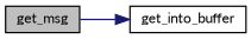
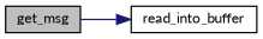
  digraph {
    rankdir=LR
    fontname=Lato
    node [color=black fontname=Lato fontsize=10 shape=record style=filled]
    n1 [fillcolor=grey75 fontcolor=black height=0.2 label=get_msg width=0.4]
-   n2 [fillcolor=white height=0.2 label=get_into_buffer width=0.4]
+   n2 [fillcolor=white height=0.2 label=read_into_buffer width=0.4]
    n1 -> n2 [color=midnightblue fontname=Lato fontsize=10 labelfontname=FreeSans labelfontsize=10 style=solid]
  }
